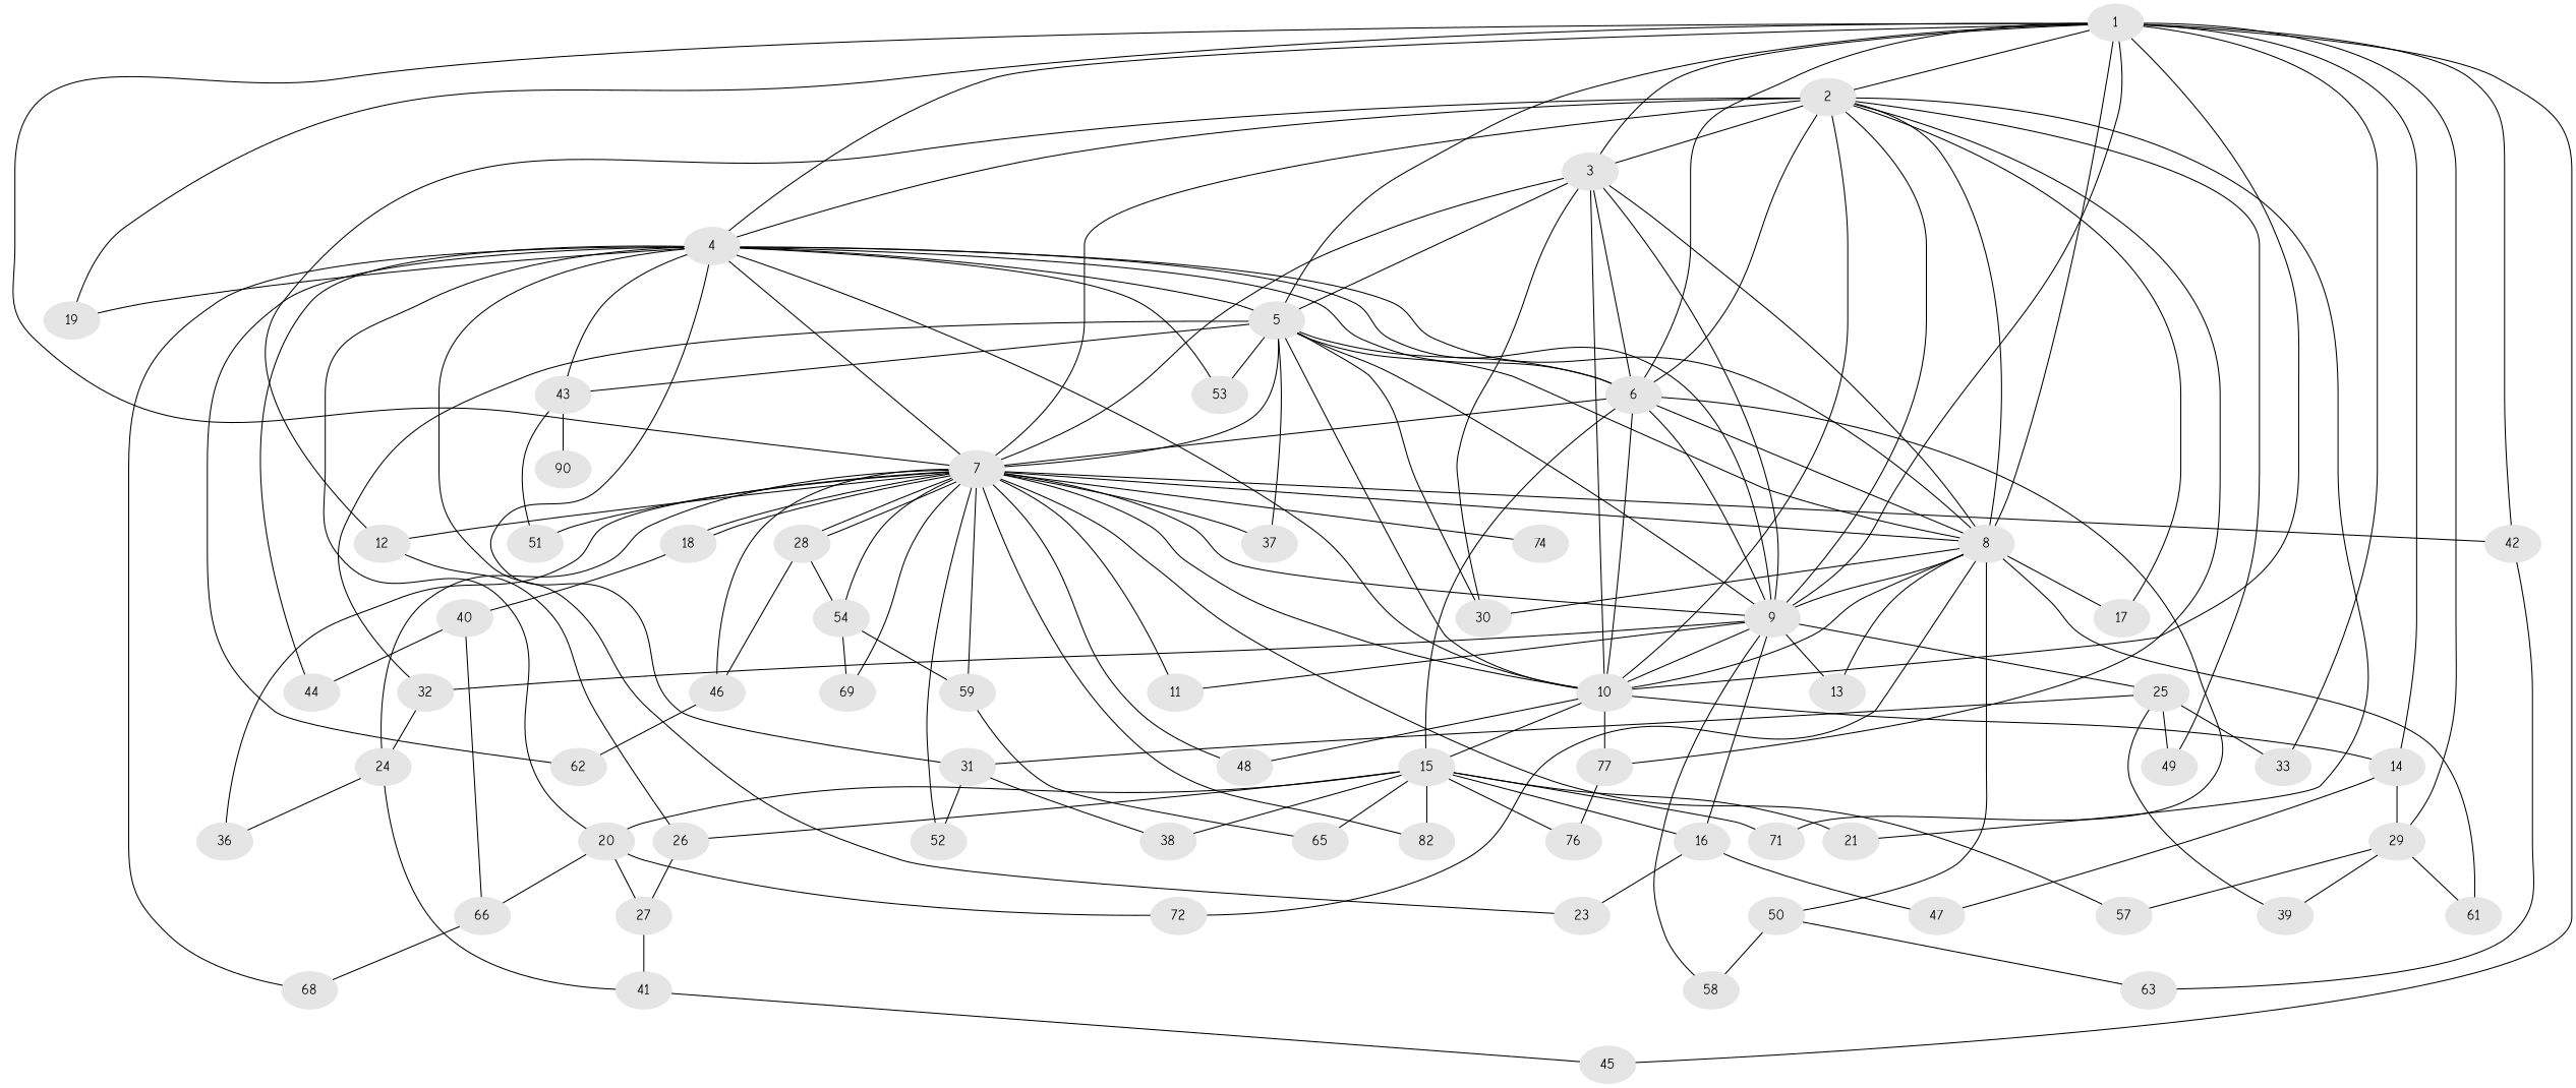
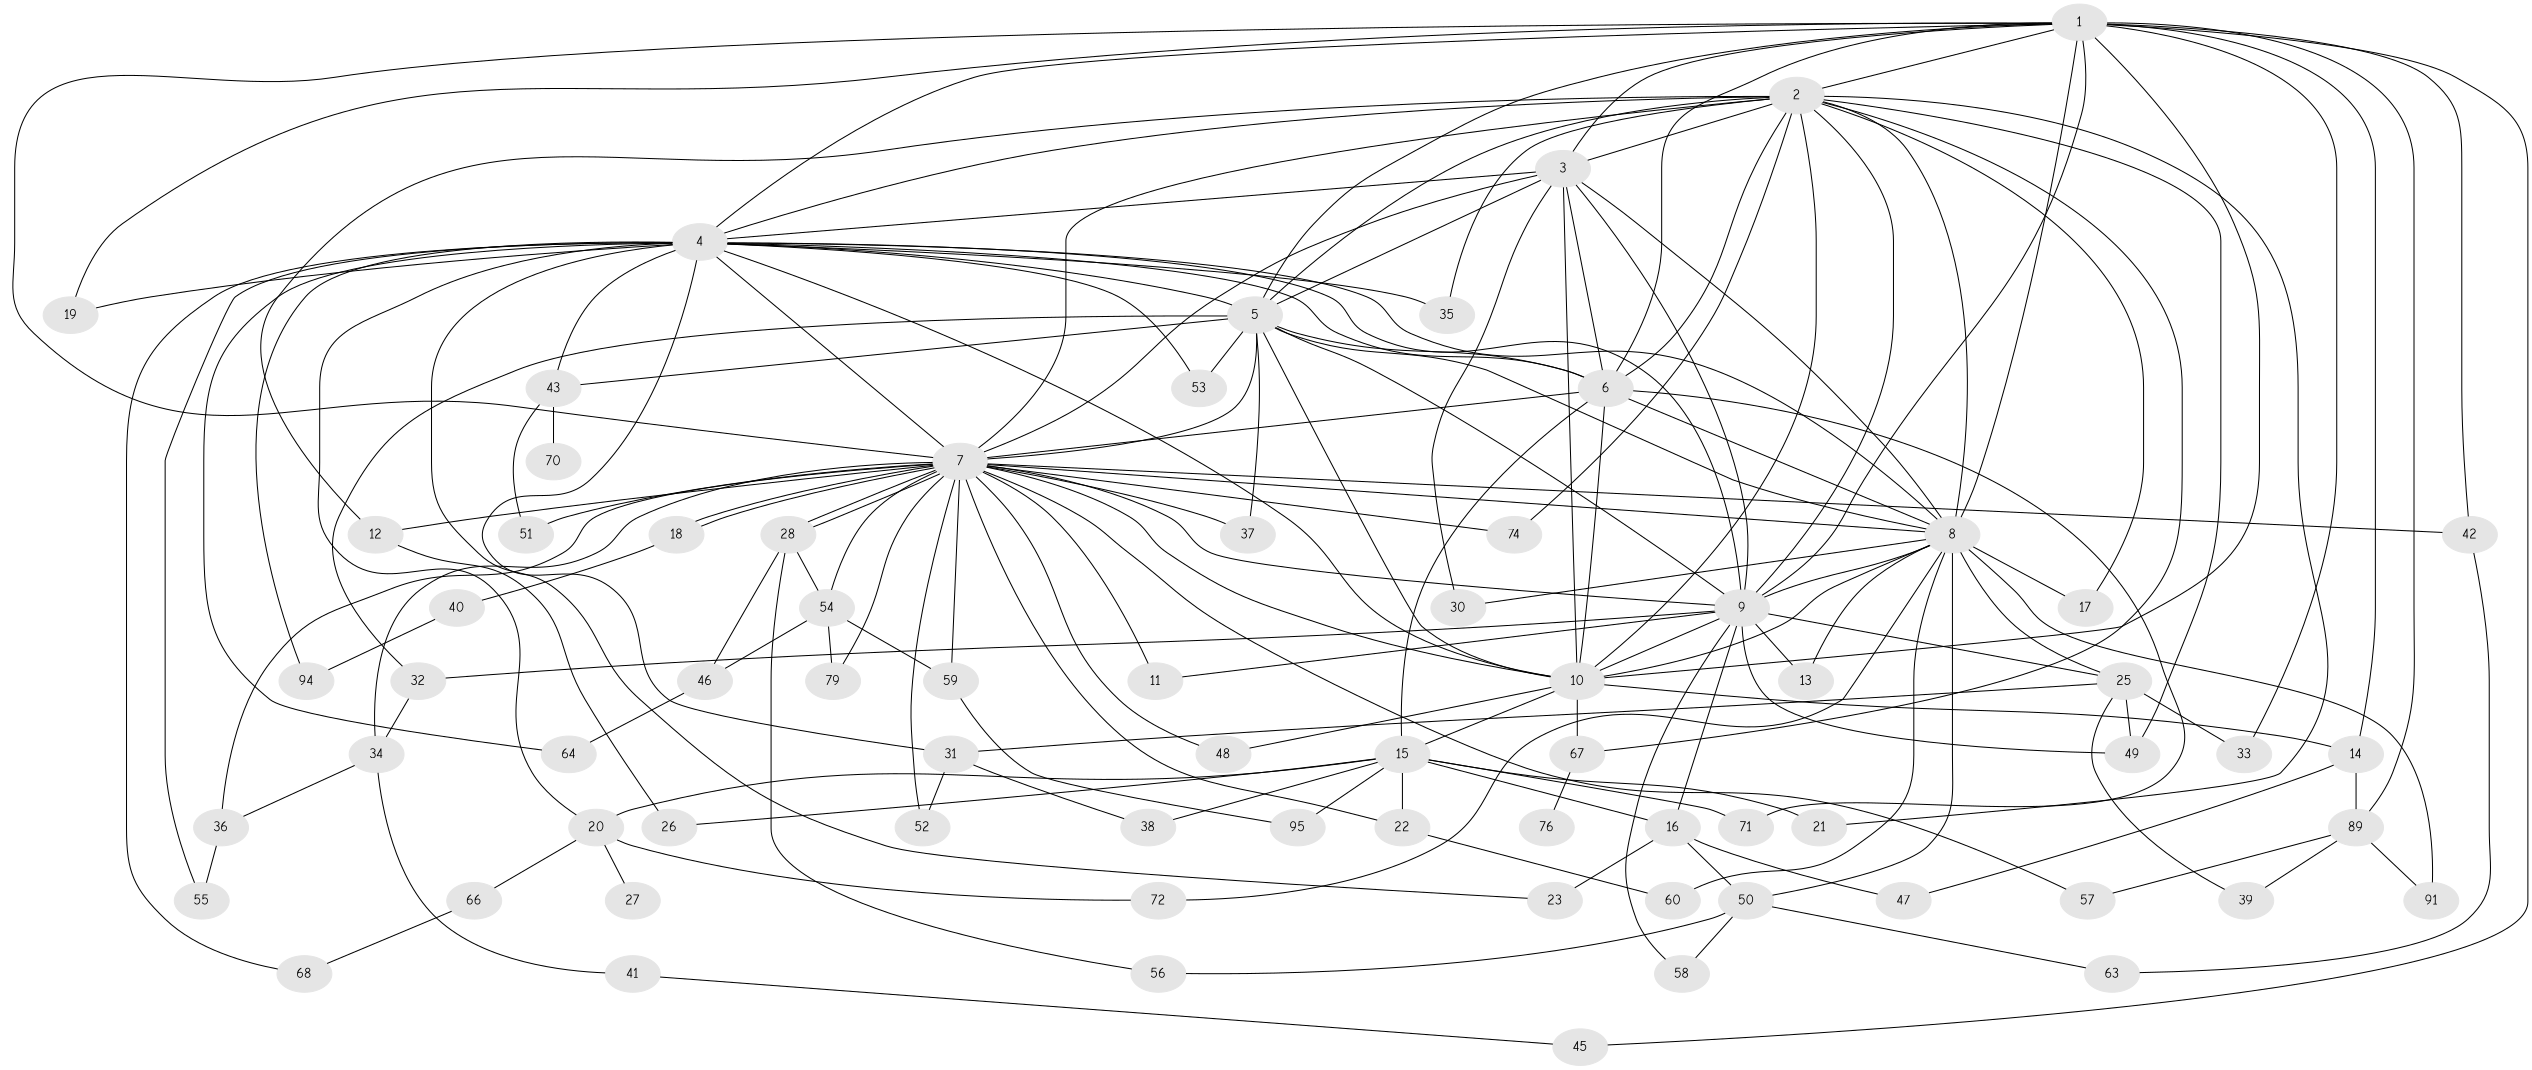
  graph {
    fontname="Comic Neue"
    node [color=gray90 fontname="Comic Neue" style=filled]
    edge [fontname="Comic Neue"]
    1
    2
    3
    4
    5
    6
    7
    8
    9
    10
    14
    19
-   29
+   29 [label=89]
    33
    42
    45
    12
    17
    21
+   35
    49
-   67 [label=77]
+   67
    74
    30
    20
    23
    31
    43
-   44
+   44 [label=94]
    53
-   62
+   55
+   62 [label=64]
    68
    32
    37
    15
    71
    11
    18
-   22 [label=82]
+   22
    28
-   34 [label=24]
+   34
    36
    46
    48
    51
    52
    54
    57
    59
-   69
+   69 [label=79]
    13
    25
    50
-   61
+   60
+   61 [label=91]
    72
    16
    58
    47
    39
    63
    26
    n64 [label=76]
    27
    66
    38
-   70 [label=90]
-   65
+   70
+   65 [label=95]
    40
+   56
    41
    1 -- 2
    1 -- 3
    1 -- 4
    1 -- 5
    1 -- 6
    1 -- 7
    1 -- 8
    1 -- 9
    1 -- 10
    1 -- 14
    1 -- 19
    1 -- 29
    1 -- 33
    1 -- 42
    1 -- 45
    2 -- 3
    2 -- 4
-   30 -- 5
+   2 -- 5
    2 -- 6
    2 -- 7
    2 -- 8
    2 -- 9
    2 -- 10
    2 -- 12
    2 -- 17
    2 -- 21
+   2 -- 35
    2 -- 49
    2 -- 67
+   2 -- 74
+   3 -- 4
    3 -- 5
    3 -- 6
    3 -- 7
    3 -- 8
    3 -- 9
    3 -- 10
    3 -- 30
    4 -- 5
    4 -- 6
    4 -- 7
    4 -- 8
    4 -- 9
    4 -- 10
    4 -- 19
+   4 -- 35
    4 -- 20
    4 -- 23
    4 -- 31
    4 -- 43
    4 -- 44
    4 -- 53
+   4 -- 55
    4 -- 62
    4 -- 68
    5 -- 6
    5 -- 7
    5 -- 8
    5 -- 9
    5 -- 10
    5 -- 43
    5 -- 53
    5 -- 32
    5 -- 37
    6 -- 7
    6 -- 8
-   6 -- 9
+   49 -- 9
    6 -- 10
    6 -- 15
    6 -- 71
    7 -- 8
    7 -- 9
    7 -- 10
    7 -- 42
    7 -- 12
    7 -- 74
    7 -- 37
    7 -- 11
    7 -- 18
    7 -- 18
    7 -- 22
    7 -- 28
    7 -- 28
    7 -- 34
    7 -- 36
-   7 -- 46
+   54 -- 46
    7 -- 48
    7 -- 51
    7 -- 52
    7 -- 54
    7 -- 57
    7 -- 59
    7 -- 69
    8 -- 9
    8 -- 10
    8 -- 17
    8 -- 30
    8 -- 13
+   8 -- 25
    8 -- 50
+   8 -- 60
    8 -- 61
    8 -- 72
    9 -- 10
    9 -- 32
    9 -- 11
    9 -- 13
    9 -- 25
    9 -- 16
    9 -- 58
    10 -- 14
    10 -- 67
    10 -- 15
    10 -- 48
    14 -- 29
    14 -- 47
    29 -- 57
    29 -- 61
    29 -- 39
    42 -- 63
    12 -- 26
    67 -- n64
    20 -- 72
    20 -- 27
    20 -- 66
    31 -- 52
    31 -- 38
    43 -- 51
    43 -- 70
    32 -- 34
    15 -- 21
    15 -- 20
    15 -- 71
    15 -- 22
    15 -- 16
    15 -- 26
-   15 -- n64
    15 -- 38
    15 -- 65
    18 -- 40
+   22 -- 60
    28 -- 46
    28 -- 54
+   28 -- 56
    34 -- 36
    34 -- 41
+   36 -- 55
    46 -- 62
    54 -- 59
    54 -- 69
    59 -- 65
    25 -- 33
    25 -- 49
    25 -- 31
    25 -- 39
    50 -- 58
    50 -- 63
+   50 -- 56
    16 -- 23
+   16 -- 50
    16 -- 47
-   26 -- 27
-   27 -- 41
    66 -- 68
    40 -- 44
-   40 -- 66
    41 -- 45
  }
